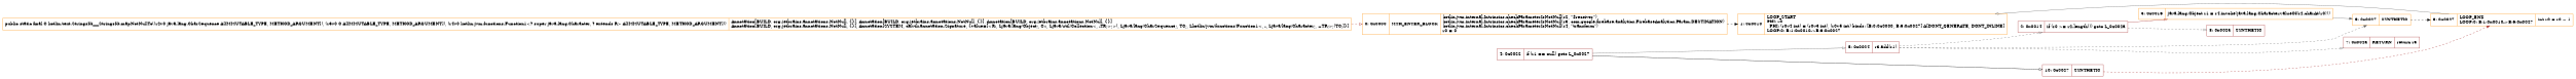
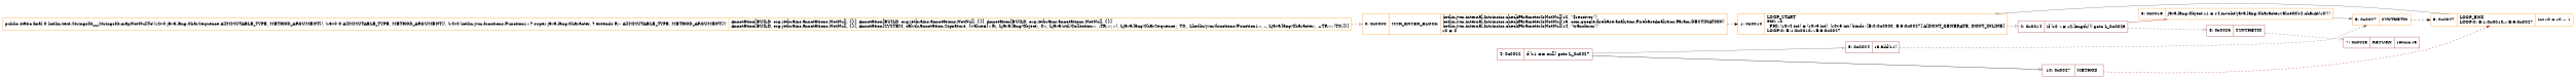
  digraph {
    rankdir=LR
    node [color=darkorange shape=record]
    edge [arrowhead=onormal color=gray40 style=dashed]
    n1 [label="{0\:\ 0x0000|MTH_ENTER_BLOCK\l|kotlin.jvm.internal.Intrinsics.checkParameterIsNotNull(r2, \"$receiver\")\lkotlin.jvm.internal.Intrinsics.checkParameterIsNotNull(r3, com.google.firebase.analytics.FirebaseAnalytics.Param.DESTINATION)\lkotlin.jvm.internal.Intrinsics.checkParameterIsNotNull(r4, \"transform\")\lr0 = 0\l}"]
    n2 [label="{1\:\ 0x0010|LOOP_START\lPHI: r0 \l  PHI: (r0v4 int) = (r0v3 int), (r0v5 int) binds: [B:0:0x0000, B:6:0x0027] A[DONT_GENERATE, DONT_INLINE]\lLOOP:0: B:1:0x0010\-\>B:6:0x0027\l}"]
    n3 [color=brown label="{2\:\ 0x0014|if (r0 \>= r2.length()) goto L_0x002a\l}"]
    n4 [label="{3\:\ 0x0016|java.lang.Object r1 = r4.invoke(java.lang.Character.valueOf(r2.charAt(r0)))\l}"]
    n5 [color=brown label="{8\:\ 0x002a|SYNTHETIC\l}"]
    n6 [label="{9\:\ 0x0027|SYNTHETIC\l}"]
    n7 [color=brown label="{7\:\ 0x002a|RETURN\l|return r3\l}"]
    n8 [color=brown label="{4\:\ 0x0022|if (r1 == null) goto L_0x0027\l}"]
    n9 [color=brown label="{5\:\ 0x0024|r3.add(r1)\l}"]
-   n10 [color=brown label="{10\:\ 0x0027|SYNTHETIC\l}"]
+   n10 [color=brown label="{10\:\ 0x0027|METHOD\l}"]
    n11 [label="{6\:\ 0x0027|LOOP_END\lLOOP:0: B:1:0x0010\-\>B:6:0x0027\l|int r0 = r0 + 1\l}"]
    n12 [label="{public static final C kotlin.text.StringsKt___StringsKt.mapNotNullTo((r2v0 java.lang.CharSequence A[IMMUTABLE_TYPE, METHOD_ARGUMENT]), (r3v0 C A[IMMUTABLE_TYPE, METHOD_ARGUMENT]), (r4v0 kotlin.jvm.functions.Function1\<? super java.lang.Character, ? extends R\> A[IMMUTABLE_TYPE, METHOD_ARGUMENT]))  | Annotation[BUILD, org.jetbrains.annotations.NotNull, \{\}], Annotation[BUILD, org.jetbrains.annotations.NotNull, \{\}], Annotation[BUILD, org.jetbrains.annotations.NotNull, \{\}]\lAnnotation[BUILD, org.jetbrains.annotations.NotNull, \{\}], Annotation[SYSTEM, dalvik.annotation.Signature, \{value=[\<R:, Ljava\/lang\/Object;, C::, Ljava\/util\/Collection\<, \-TR;\>;\>(, Ljava\/lang\/CharSequence;, TC;, Lkotlin\/jvm\/functions\/Function1\<, \-, Ljava\/lang\/Character;, +TR;\>;)TC;]\}]\l}"]
    n1 -> n2 [arrowhead=normal color=black]
-   n9 -> n3
+   n2 -> n3
    n3 -> n4 [color=brown style=solid]
    n3 -> n5
    n4 -> n6 [arrowhead=normal style=solid]
-   n9 -> n7
+   n5 -> n7
    n6 -> n11 [arrowhead=normal color=black]
    n8 -> n9 [style=solid]
    n8 -> n10 [color=black style=solid]
    n9 -> n6 [arrowhead=normal]
    n10 -> n11 [arrowhead=normal color=brown]
    n11 -> n2 [style=solid]
    n12 -> n1 [color=brown]
  }
